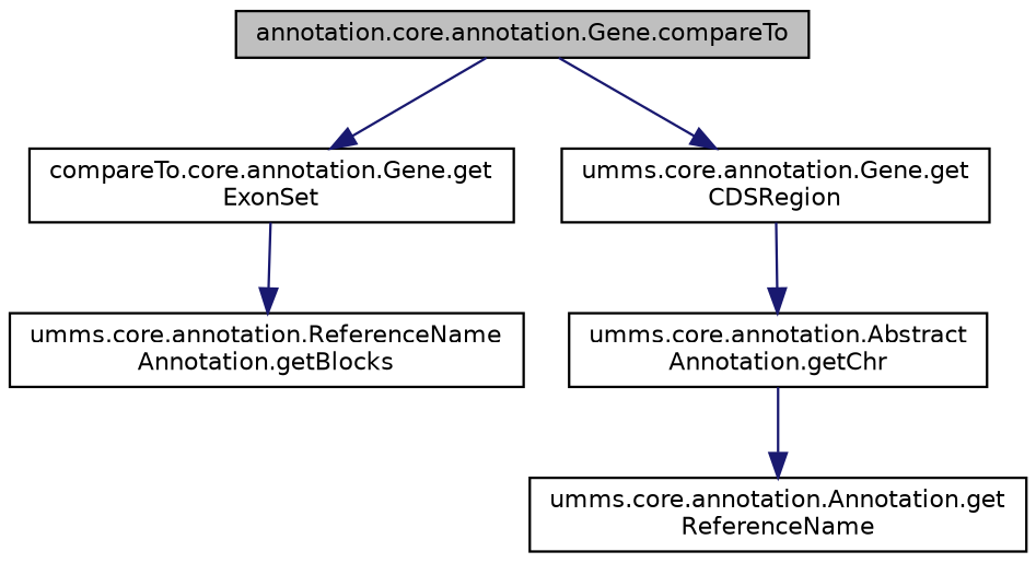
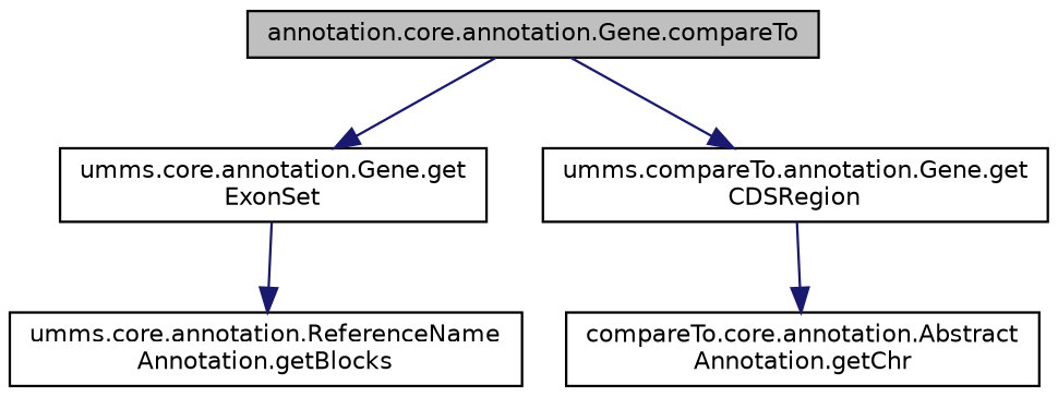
  digraph {
    rankdir=TB
    node [color=black fillcolor=white fontname=Helvetica fontsize=10 shape=record style=filled]
    edge [color=midnightblue fontname=Helvetica fontsize=10 labelfontname=Helvetica labelfontsize=10 style=solid]
    n1 [fillcolor=grey75 fontcolor=black height=0.2 label="annotation.core.annotation.Gene.compareTo" width=0.4]
-   n2 [height=0.2 label="compareTo.core.annotation.Gene.get\lExonSet" width=0.4]
-   n3 [height=0.2 label="umms.core.annotation.Gene.get\lCDSRegion" width=0.4]
+   n2 [height=0.2 label="umms.core.annotation.Gene.get\lExonSet" width=0.4]
+   n3 [height=0.2 label="umms.compareTo.annotation.Gene.get\lCDSRegion" width=0.4]
    n4 [height=0.2 label="umms.core.annotation.ReferenceName\lAnnotation.getBlocks" width=0.4]
-   n5 [height=0.2 label="umms.core.annotation.Abstract\lAnnotation.getChr" width=0.4]
-   n6 [height=0.2 label="umms.core.annotation.Annotation.get\lReferenceName" width=0.4]
+   n5 [height=0.2 label="compareTo.core.annotation.Abstract\lAnnotation.getChr" width=0.4]
    n1 -> n2
    n1 -> n3
    n2 -> n4
    n3 -> n5
-   n5 -> n6
  }
